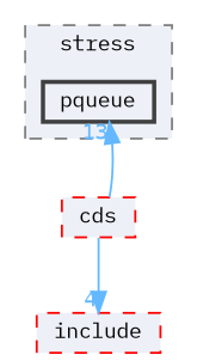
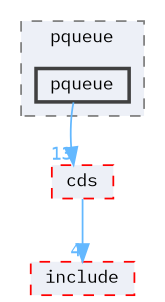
  digraph {
    compound=true
    fontname="IBM Plex Mono"
    node [color=red fillcolor="#edf0f7" fontname="IBM Plex Mono" fontsize=10 shape=box style="filled,dashed"]
    edge [color=steelblue1 fontcolor=steelblue1 fontname="IBM Plex Mono" fontsize=10 labeldistance=1.5 labelfontname=Helvetica labelfontsize=10]
    n1 [color=grey25 height=0.2 label=pqueue style="filled,bold" width=0.4]
    n2 [height=0.2 label=cds width=0.4]
    n3 [height=0.2 label=include width=0.4]
    subgraph cluster_1 {
      bgcolor="#edf0f7"
      fontsize=10
-     label=stress
+     label=pqueue
      pencolor=grey50
      style="filled,dashed"
      n1
    }
-   n2 -> n1 [headlabel=13]
+   n1 -> n2 [headlabel=13]
    n2 -> n3 [headlabel=4]
  }
